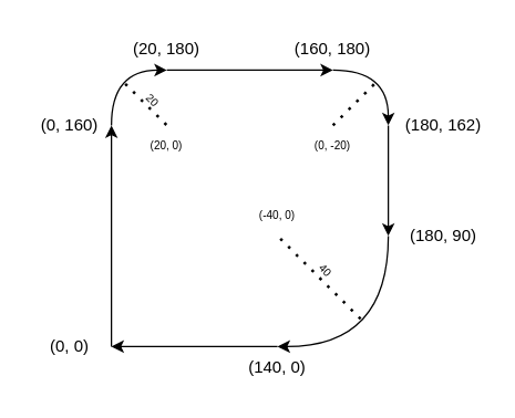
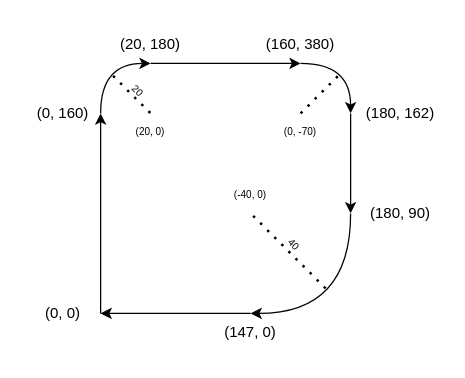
  <mxCell id="0" />
  <mxCell id="1" parent="0" />
  <mxCell id="2" value="(0, 0)" style="text;html=1;strokeColor=none;fillColor=none;align=center;verticalAlign=middle;whiteSpace=wrap;rounded=0;" vertex="1" parent="1"><mxGeometry x="20" y="235" width="60" height="30" as="geometry" /></mxCell>
  <mxCell id="3" value="" style="shape=image;html=1;verticalAlign=top;verticalLabelPosition=bottom;labelBackgroundColor=#ffffff;imageAspect=0;aspect=fixed;image=https://cdn0.iconfinder.com/data/icons/octicons/1024/primitive-dot-128.png" vertex="1" parent="1"><mxGeometry x="190" y="160" width="20" height="20" as="geometry" /></mxCell>
  <mxCell id="4" value="" style="endArrow=classic;html=1;rounded=0;" edge="1" parent="1"><mxGeometry width="50" height="50" relative="1" as="geometry"><mxPoint x="80" y="250" as="sourcePoint" /><mxPoint x="80" y="90" as="targetPoint" /></mxGeometry></mxCell>
  <mxCell id="5" value="(0, 160)" style="text;html=1;strokeColor=none;fillColor=none;align=center;verticalAlign=middle;whiteSpace=wrap;rounded=0;" vertex="1" parent="1"><mxGeometry x="20" y="75" width="60" height="30" as="geometry" /></mxCell>
  <mxCell id="6" value="" style="shape=image;html=1;verticalAlign=top;verticalLabelPosition=bottom;labelBackgroundColor=#ffffff;imageAspect=0;aspect=fixed;image=https://cdn0.iconfinder.com/data/icons/octicons/1024/primitive-dot-128.png" vertex="1" parent="1"><mxGeometry x="110" y="80" width="20" height="20" as="geometry" /></mxCell>
  <mxCell id="7" value="" style="curved=1;endArrow=classic;html=1;rounded=0;" edge="1" parent="1"><mxGeometry width="50" height="50" relative="1" as="geometry"><mxPoint x="80" y="90" as="sourcePoint" /><mxPoint x="120" y="50" as="targetPoint" /><Array as="points"><mxPoint x="80" y="50" /></Array></mxGeometry></mxCell>
  <mxCell id="8" value="" style="endArrow=none;dashed=1;html=1;dashPattern=1 3;strokeWidth=2;rounded=0;" edge="1" parent="1"><mxGeometry width="50" height="50" relative="1" as="geometry"><mxPoint x="90" y="60" as="sourcePoint" /><mxPoint x="120" y="90" as="targetPoint" /></mxGeometry></mxCell>
  <mxCell id="9" value="20" style="text;html=1;strokeColor=none;fillColor=none;align=center;verticalAlign=middle;whiteSpace=wrap;rounded=0;rotation=45;fontSize=8;" vertex="1" parent="1"><mxGeometry x="85" y="62.07" width="50" height="20" as="geometry" /></mxCell>
  <mxCell id="10" value="(20, 180)" style="text;html=1;strokeColor=none;fillColor=none;align=center;verticalAlign=middle;whiteSpace=wrap;rounded=0;" vertex="1" parent="1"><mxGeometry x="90" y="20" width="60" height="30" as="geometry" /></mxCell>
  <mxCell id="11" value="" style="endArrow=classic;html=1;rounded=0;exitX=0.5;exitY=1;exitDx=0;exitDy=0;" edge="1" parent="1" source="10"><mxGeometry width="50" height="50" relative="1" as="geometry"><mxPoint x="120" y="140" as="sourcePoint" /><mxPoint x="240" y="50" as="targetPoint" /></mxGeometry></mxCell>
  <mxCell id="12" value="" style="curved=1;endArrow=classic;html=1;rounded=0;" edge="1" parent="1"><mxGeometry width="50" height="50" relative="1" as="geometry"><mxPoint x="240" y="50" as="sourcePoint" /><mxPoint x="280" y="90" as="targetPoint" /><Array as="points"><mxPoint x="240" y="50" /><mxPoint x="280" y="50" /></Array></mxGeometry></mxCell>
  <mxCell id="13" value="" style="shape=image;html=1;verticalAlign=top;verticalLabelPosition=bottom;labelBackgroundColor=#ffffff;imageAspect=0;aspect=fixed;image=https://cdn0.iconfinder.com/data/icons/octicons/1024/primitive-dot-128.png" vertex="1" parent="1"><mxGeometry x="230" y="80" width="20" height="20" as="geometry" /></mxCell>
- <mxCell id="14" value="(160, 180)" style="text;html=1;strokeColor=none;fillColor=none;align=center;verticalAlign=middle;whiteSpace=wrap;rounded=0;" vertex="1" parent="1"><mxGeometry x="210" y="20" width="60" height="30" as="geometry" /></mxCell>
+ <mxCell id="14" value="(160, 380)" style="text;html=1;strokeColor=none;fillColor=none;align=center;verticalAlign=middle;whiteSpace=wrap;rounded=0;" vertex="1" parent="1"><mxGeometry x="210" y="20" width="60" height="30" as="geometry" /></mxCell>
  <mxCell id="15" value="" style="endArrow=none;dashed=1;html=1;dashPattern=1 3;strokeWidth=2;rounded=0;" edge="1" parent="1"><mxGeometry width="50" height="50" relative="1" as="geometry"><mxPoint x="240" y="90" as="sourcePoint" /><mxPoint x="270" y="60" as="targetPoint" /></mxGeometry></mxCell>
  <mxCell id="16" value="(180, 162)" style="text;html=1;strokeColor=none;fillColor=none;align=center;verticalAlign=middle;whiteSpace=wrap;rounded=0;" vertex="1" parent="1"><mxGeometry x="290" y="75" width="60" height="30" as="geometry" /></mxCell>
  <mxCell id="17" value="" style="endArrow=classic;html=1;rounded=0;fontSize=9;" edge="1" parent="1"><mxGeometry width="50" height="50" relative="1" as="geometry"><mxPoint x="280" y="90" as="sourcePoint" /><mxPoint x="280" y="170" as="targetPoint" /></mxGeometry></mxCell>
  <mxCell id="18" value="(20, 0)" style="text;html=1;strokeColor=none;fillColor=none;align=center;verticalAlign=middle;whiteSpace=wrap;rounded=0;fontSize=8;" vertex="1" parent="1"><mxGeometry x="90" y="90" width="60" height="30" as="geometry" /></mxCell>
- <mxCell id="19" value="(0, -20)" style="text;html=1;strokeColor=none;fillColor=none;align=center;verticalAlign=middle;whiteSpace=wrap;rounded=0;fontSize=8;" vertex="1" parent="1"><mxGeometry x="210" y="90" width="60" height="30" as="geometry" /></mxCell>
+ <mxCell id="19" value="(0, -70)" style="text;html=1;strokeColor=none;fillColor=none;align=center;verticalAlign=middle;whiteSpace=wrap;rounded=0;fontSize=8;" vertex="1" parent="1"><mxGeometry x="210" y="90" width="60" height="30" as="geometry" /></mxCell>
  <mxCell id="20" value="(-40, 0)" style="text;html=1;strokeColor=none;fillColor=none;align=center;verticalAlign=middle;whiteSpace=wrap;rounded=0;fontSize=8;" vertex="1" parent="1"><mxGeometry x="170" y="140" width="60" height="30" as="geometry" /></mxCell>
  <mxCell id="21" value="" style="curved=1;endArrow=classic;html=1;rounded=0;fontSize=8;" edge="1" parent="1"><mxGeometry width="50" height="50" relative="1" as="geometry"><mxPoint x="280" y="170" as="sourcePoint" /><mxPoint x="200" y="250" as="targetPoint" /><Array as="points"><mxPoint x="280" y="250" /></Array></mxGeometry></mxCell>
  <mxCell id="22" value="" style="endArrow=classic;html=1;rounded=0;fontSize=8;entryX=1;entryY=0.5;entryDx=0;entryDy=0;" edge="1" parent="1" target="2"><mxGeometry width="50" height="50" relative="1" as="geometry"><mxPoint x="200" y="250" as="sourcePoint" /><mxPoint x="170" y="140" as="targetPoint" /></mxGeometry></mxCell>
  <mxCell id="23" value="(180, 90)" style="text;html=1;strokeColor=none;fillColor=none;align=center;verticalAlign=middle;whiteSpace=wrap;rounded=0;" vertex="1" parent="1"><mxGeometry x="290" y="155" width="60" height="30" as="geometry" /></mxCell>
- <mxCell id="24" value="(140, 0)" style="text;html=1;strokeColor=none;fillColor=none;align=center;verticalAlign=middle;whiteSpace=wrap;rounded=0;" vertex="1" parent="1"><mxGeometry x="170" y="250" width="60" height="30" as="geometry" /></mxCell>
+ <mxCell id="24" value="(147, 0)" style="text;html=1;strokeColor=none;fillColor=none;align=center;verticalAlign=middle;whiteSpace=wrap;rounded=0;" vertex="1" parent="1"><mxGeometry x="170" y="250" width="60" height="30" as="geometry" /></mxCell>
  <mxCell id="25" value="" style="endArrow=none;dashed=1;html=1;dashPattern=1 3;strokeWidth=2;rounded=0;fontSize=8;" edge="1" parent="1"><mxGeometry width="50" height="50" relative="1" as="geometry"><mxPoint x="260" y="230" as="sourcePoint" /><mxPoint x="200" y="170" as="targetPoint" /></mxGeometry></mxCell>
  <mxCell id="26" value="40" style="text;html=1;strokeColor=none;fillColor=none;align=center;verticalAlign=middle;whiteSpace=wrap;rounded=0;rotation=45;fontSize=8;" vertex="1" parent="1"><mxGeometry x="210" y="185" width="50" height="20" as="geometry" /></mxCell>
